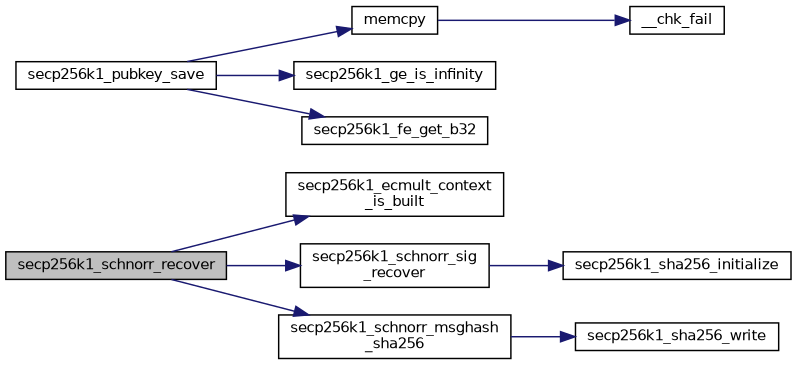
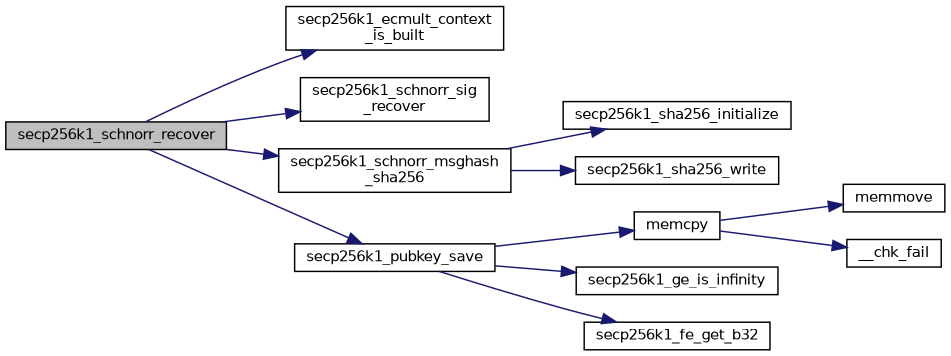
  digraph {
    rankdir=LR
    node [color=black fillcolor=white fontname=Helvetica fontsize=10 shape=record style=filled]
    edge [color=midnightblue fontname=Helvetica fontsize=10 labelfontname=Helvetica labelfontsize=10 style=solid]
    n1 [fillcolor=grey75 fontcolor=black height=0.2 label=secp256k1_schnorr_recover width=0.4]
    n2 [height=0.2 label="secp256k1_ecmult_context\l_is_built" width=0.4]
    n3 [height=0.2 label="secp256k1_schnorr_sig\l_recover" width=0.4]
    n4 [height=0.2 label="secp256k1_schnorr_msghash\l_sha256" width=0.4]
    n5 [height=0.2 label=secp256k1_pubkey_save width=0.4]
    n6 [height=0.2 label=secp256k1_sha256_initialize width=0.4]
    n7 [height=0.2 label=secp256k1_sha256_write width=0.4]
    n8 [height=0.2 label=memcpy width=0.4]
    n9 [height=0.2 label=secp256k1_ge_is_infinity width=0.4]
    n10 [height=0.2 label=secp256k1_fe_get_b32 width=0.4]
+   n11 [height=0.2 label=memmove width=0.4]
    n12 [height=0.2 label=__chk_fail width=0.4]
    n1 -> n2
    n1 -> n3
    n1 -> n4
-   n3 -> n6
+   n1 -> n5
+   n4 -> n6
    n4 -> n7
    n5 -> n8
    n5 -> n9
    n5 -> n10
+   n8 -> n11
    n8 -> n12
  }
